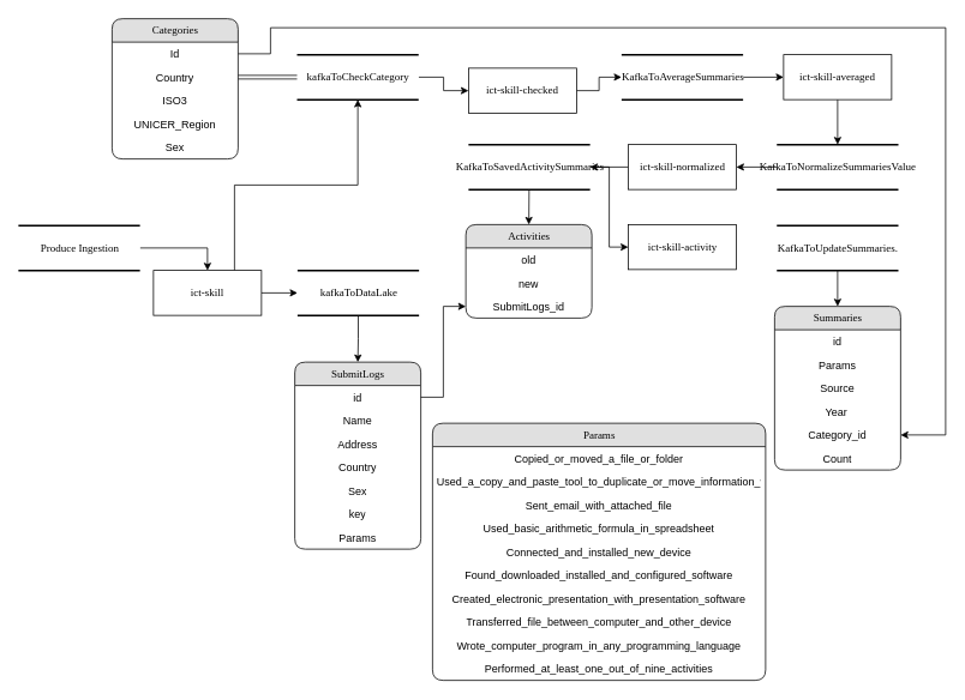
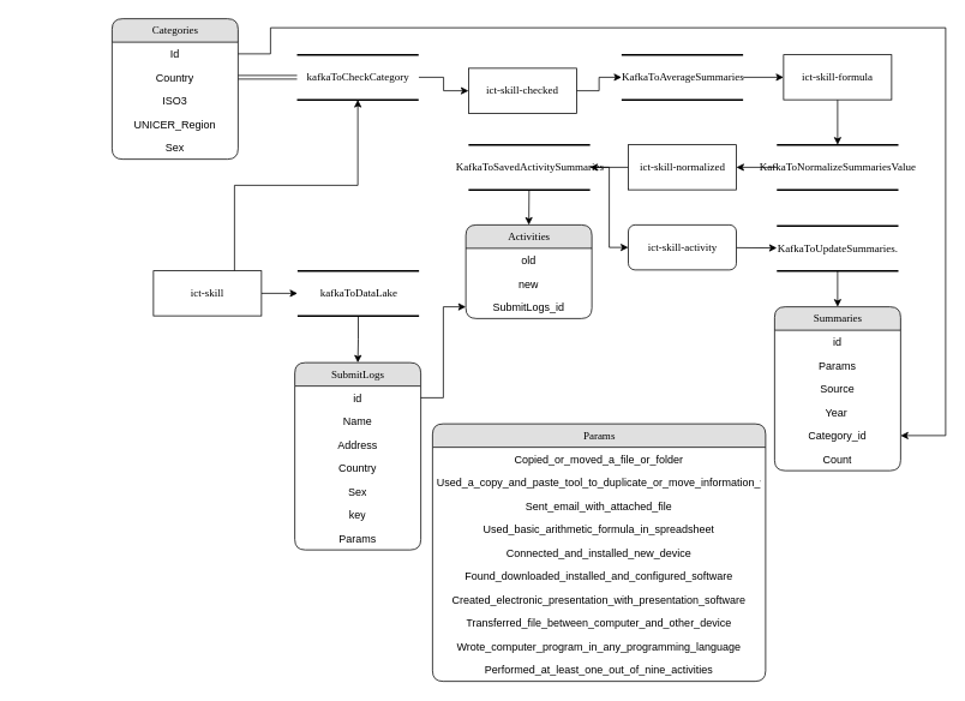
  <mxCell id="0" />
  <mxCell id="1" parent="0" />
  <mxCell id="2" value="" style="edgeStyle=orthogonalEdgeStyle;rounded=0;orthogonalLoop=1;jettySize=auto;html=1;" edge="1" parent="1" source="3" target="9"><mxGeometry relative="1" as="geometry" /></mxCell>
  <mxCell id="3" value="kafkaToDataLake" style="html=1;rounded=0;shadow=0;comic=0;labelBackgroundColor=none;strokeWidth=2;fontFamily=Verdana;fontSize=12;align=center;shape=mxgraph.ios7ui.horLines;" vertex="1" parent="1"><mxGeometry x="330" y="300" width="135" height="50" as="geometry" /></mxCell>
  <mxCell id="4" value="" style="edgeStyle=orthogonalEdgeStyle;rounded=0;orthogonalLoop=1;jettySize=auto;html=1;" edge="1" parent="1" source="6" target="3"><mxGeometry relative="1" as="geometry" /></mxCell>
  <mxCell id="5" style="edgeStyle=orthogonalEdgeStyle;rounded=0;orthogonalLoop=1;jettySize=auto;html=1;exitX=0.75;exitY=0;exitDx=0;exitDy=0;" edge="1" parent="1" source="6" target="29"><mxGeometry relative="1" as="geometry" /></mxCell>
  <mxCell id="6" value="ict-skill" style="whiteSpace=wrap;html=1;rounded=0;shadow=0;comic=0;labelBackgroundColor=none;strokeWidth=1;fontFamily=Verdana;fontSize=12;align=center;" vertex="1" parent="1"><mxGeometry x="170" y="300" width="120" height="50" as="geometry" /></mxCell>
- <mxCell id="7" style="edgeStyle=orthogonalEdgeStyle;rounded=0;orthogonalLoop=1;jettySize=auto;html=1;entryX=0.5;entryY=0;entryDx=0;entryDy=0;" edge="1" parent="1" source="8" target="6"><mxGeometry relative="1" as="geometry" /></mxCell>
- <mxCell id="8" value="Produce Ingestion" style="html=1;rounded=0;shadow=0;comic=0;labelBackgroundColor=none;strokeWidth=2;fontFamily=Verdana;fontSize=12;align=center;shape=mxgraph.ios7ui.horLines;" vertex="1" parent="1"><mxGeometry x="20" y="250" width="135" height="50" as="geometry" /></mxCell>
  <mxCell id="9" value="SubmitLogs" style="swimlane;html=1;fontStyle=0;childLayout=stackLayout;horizontal=1;startSize=26;fillColor=#e0e0e0;horizontalStack=0;resizeParent=1;resizeLast=0;collapsible=1;marginBottom=0;swimlaneFillColor=#ffffff;align=center;rounded=1;shadow=0;comic=0;labelBackgroundColor=none;strokeWidth=1;fontFamily=Verdana;fontSize=12" vertex="1" parent="1"><mxGeometry x="327" y="402" width="140" height="208" as="geometry" /></mxCell>
  <mxCell id="10" value="id" style="text;html=1;strokeColor=none;fillColor=none;spacingLeft=4;spacingRight=4;whiteSpace=wrap;overflow=hidden;rotatable=0;points=[[0,0.5],[1,0.5]];portConstraint=eastwest;align=center;" vertex="1" parent="9"><mxGeometry y="26" width="140" height="26" as="geometry" /></mxCell>
  <mxCell id="11" value="Name" style="text;html=1;strokeColor=none;fillColor=none;spacingLeft=4;spacingRight=4;whiteSpace=wrap;overflow=hidden;rotatable=0;points=[[0,0.5],[1,0.5]];portConstraint=eastwest;align=center;" vertex="1" parent="9"><mxGeometry y="52" width="140" height="26" as="geometry" /></mxCell>
  <mxCell id="12" value="Address" style="text;html=1;strokeColor=none;fillColor=none;spacingLeft=4;spacingRight=4;whiteSpace=wrap;overflow=hidden;rotatable=0;points=[[0,0.5],[1,0.5]];portConstraint=eastwest;align=center;" vertex="1" parent="9"><mxGeometry y="78" width="140" height="26" as="geometry" /></mxCell>
  <mxCell id="13" value="Country" style="text;html=1;strokeColor=none;fillColor=none;spacingLeft=4;spacingRight=4;whiteSpace=wrap;overflow=hidden;rotatable=0;points=[[0,0.5],[1,0.5]];portConstraint=eastwest;align=center;" vertex="1" parent="9"><mxGeometry y="104" width="140" height="26" as="geometry" /></mxCell>
  <mxCell id="14" value="Sex" style="text;html=1;strokeColor=none;fillColor=none;spacingLeft=4;spacingRight=4;whiteSpace=wrap;overflow=hidden;rotatable=0;points=[[0,0.5],[1,0.5]];portConstraint=eastwest;align=center;" vertex="1" parent="9"><mxGeometry y="130" width="140" height="26" as="geometry" /></mxCell>
  <mxCell id="15" value="key" style="text;html=1;strokeColor=none;fillColor=none;spacingLeft=4;spacingRight=4;whiteSpace=wrap;overflow=hidden;rotatable=0;points=[[0,0.5],[1,0.5]];portConstraint=eastwest;align=center;" vertex="1" parent="9"><mxGeometry y="156" width="140" height="26" as="geometry" /></mxCell>
  <mxCell id="16" value="Params" style="text;html=1;strokeColor=none;fillColor=none;spacingLeft=4;spacingRight=4;whiteSpace=wrap;overflow=hidden;rotatable=0;points=[[0,0.5],[1,0.5]];portConstraint=eastwest;align=center;" vertex="1" parent="9"><mxGeometry y="182" width="140" height="26" as="geometry" /></mxCell>
  <mxCell id="17" value="Params" style="swimlane;html=1;fontStyle=0;childLayout=stackLayout;horizontal=1;startSize=26;fillColor=#e0e0e0;horizontalStack=0;resizeParent=1;resizeLast=0;collapsible=1;marginBottom=0;swimlaneFillColor=#ffffff;align=center;rounded=1;shadow=0;comic=0;labelBackgroundColor=none;strokeWidth=1;fontFamily=Verdana;fontSize=12" vertex="1" parent="1"><mxGeometry x="480" y="470" width="370" height="286" as="geometry" /></mxCell>
  <mxCell id="18" value="Copied_or_moved_a_file_or_folder" style="text;html=1;strokeColor=none;fillColor=none;spacingLeft=4;spacingRight=4;whiteSpace=wrap;overflow=hidden;rotatable=0;points=[[0,0.5],[1,0.5]];portConstraint=eastwest;align=center;" vertex="1" parent="17"><mxGeometry y="26" width="370" height="26" as="geometry" /></mxCell>
  <mxCell id="19" value="Used_a_copy_and_paste_tool_to_duplicate_or_move_information_wit" style="text;html=1;strokeColor=none;fillColor=none;spacingLeft=4;spacingRight=4;whiteSpace=wrap;overflow=hidden;rotatable=0;points=[[0,0.5],[1,0.5]];portConstraint=eastwest;align=center;" vertex="1" parent="17"><mxGeometry y="52" width="370" height="26" as="geometry" /></mxCell>
  <mxCell id="20" value="Sent_email_with_attached_file" style="text;html=1;strokeColor=none;fillColor=none;spacingLeft=4;spacingRight=4;whiteSpace=wrap;overflow=hidden;rotatable=0;points=[[0,0.5],[1,0.5]];portConstraint=eastwest;align=center;" vertex="1" parent="17"><mxGeometry y="78" width="370" height="26" as="geometry" /></mxCell>
  <mxCell id="21" value="Used_basic_arithmetic_formula_in_spreadsheet" style="text;html=1;strokeColor=none;fillColor=none;spacingLeft=4;spacingRight=4;whiteSpace=wrap;overflow=hidden;rotatable=0;points=[[0,0.5],[1,0.5]];portConstraint=eastwest;align=center;" vertex="1" parent="17"><mxGeometry y="104" width="370" height="26" as="geometry" /></mxCell>
  <mxCell id="22" value="Connected_and_installed_new_device" style="text;html=1;strokeColor=none;fillColor=none;spacingLeft=4;spacingRight=4;whiteSpace=wrap;overflow=hidden;rotatable=0;points=[[0,0.5],[1,0.5]];portConstraint=eastwest;align=center;" vertex="1" parent="17"><mxGeometry y="130" width="370" height="26" as="geometry" /></mxCell>
  <mxCell id="23" value="Found_downloaded_installed_and_configured_software" style="text;html=1;strokeColor=none;fillColor=none;spacingLeft=4;spacingRight=4;whiteSpace=wrap;overflow=hidden;rotatable=0;points=[[0,0.5],[1,0.5]];portConstraint=eastwest;align=center;" vertex="1" parent="17"><mxGeometry y="156" width="370" height="26" as="geometry" /></mxCell>
  <mxCell id="24" value="Created_electronic_presentation_with_presentation_software" style="text;html=1;strokeColor=none;fillColor=none;spacingLeft=4;spacingRight=4;whiteSpace=wrap;overflow=hidden;rotatable=0;points=[[0,0.5],[1,0.5]];portConstraint=eastwest;align=center;" vertex="1" parent="17"><mxGeometry y="182" width="370" height="26" as="geometry" /></mxCell>
  <mxCell id="25" value="&lt;div&gt;Transferred_file_between_computer_and_other_device&lt;/div&gt;&lt;div&gt;&lt;br&gt;&lt;/div&gt;" style="text;html=1;strokeColor=none;fillColor=none;spacingLeft=4;spacingRight=4;whiteSpace=wrap;overflow=hidden;rotatable=0;points=[[0,0.5],[1,0.5]];portConstraint=eastwest;align=center;" vertex="1" parent="17"><mxGeometry y="208" width="370" height="26" as="geometry" /></mxCell>
  <mxCell id="26" value="&lt;div&gt;Wrote_computer_program_in_any_programming_language&lt;br&gt;&lt;/div&gt;" style="text;html=1;strokeColor=none;fillColor=none;spacingLeft=4;spacingRight=4;whiteSpace=wrap;overflow=hidden;rotatable=0;points=[[0,0.5],[1,0.5]];portConstraint=eastwest;align=center;" vertex="1" parent="17"><mxGeometry y="234" width="370" height="26" as="geometry" /></mxCell>
  <mxCell id="27" value="&lt;div&gt;Performed_at_least_one_out_of_nine_activities&lt;br&gt;&lt;/div&gt;" style="text;html=1;strokeColor=none;fillColor=none;spacingLeft=4;spacingRight=4;whiteSpace=wrap;overflow=hidden;rotatable=0;points=[[0,0.5],[1,0.5]];portConstraint=eastwest;align=center;" vertex="1" parent="17"><mxGeometry y="260" width="370" height="26" as="geometry" /></mxCell>
  <mxCell id="28" value="" style="edgeStyle=orthogonalEdgeStyle;rounded=0;orthogonalLoop=1;jettySize=auto;html=1;" edge="1" parent="1" source="29" target="31"><mxGeometry relative="1" as="geometry" /></mxCell>
  <mxCell id="29" value="kafkaToCheckCategory" style="html=1;rounded=0;shadow=0;comic=0;labelBackgroundColor=none;strokeWidth=2;fontFamily=Verdana;fontSize=12;align=center;shape=mxgraph.ios7ui.horLines;" vertex="1" parent="1"><mxGeometry x="329.5" y="60" width="135" height="50" as="geometry" /></mxCell>
  <mxCell id="30" value="" style="edgeStyle=orthogonalEdgeStyle;rounded=0;orthogonalLoop=1;jettySize=auto;html=1;" edge="1" parent="1" source="31" target="33"><mxGeometry relative="1" as="geometry" /></mxCell>
  <mxCell id="31" value="ict-skill-checked" style="whiteSpace=wrap;html=1;rounded=0;shadow=0;comic=0;labelBackgroundColor=none;strokeWidth=1;fontFamily=Verdana;fontSize=12;align=center;" vertex="1" parent="1"><mxGeometry x="520" y="75" width="120" height="50" as="geometry" /></mxCell>
  <mxCell id="32" value="" style="edgeStyle=orthogonalEdgeStyle;rounded=0;orthogonalLoop=1;jettySize=auto;html=1;" edge="1" parent="1" source="33" target="35"><mxGeometry relative="1" as="geometry" /></mxCell>
  <mxCell id="33" value="KafkaToAverageSummaries" style="html=1;rounded=0;shadow=0;comic=0;labelBackgroundColor=none;strokeWidth=2;fontFamily=Verdana;fontSize=12;align=center;shape=mxgraph.ios7ui.horLines;" vertex="1" parent="1"><mxGeometry x="690" y="60" width="135" height="50" as="geometry" /></mxCell>
  <mxCell id="34" value="" style="edgeStyle=none;rounded=0;orthogonalLoop=1;jettySize=auto;html=1;" edge="1" parent="1" source="35" target="44"><mxGeometry relative="1" as="geometry" /></mxCell>
- <mxCell id="35" value="ict-skill-averaged" style="whiteSpace=wrap;html=1;rounded=0;shadow=0;comic=0;labelBackgroundColor=none;strokeWidth=1;fontFamily=Verdana;fontSize=12;align=center;" vertex="1" parent="1"><mxGeometry x="870" y="60" width="120" height="50" as="geometry" /></mxCell>
+ <mxCell id="35" value="ict-skill-formula" style="whiteSpace=wrap;html=1;rounded=0;shadow=0;comic=0;labelBackgroundColor=none;strokeWidth=1;fontFamily=Verdana;fontSize=12;align=center;" vertex="1" parent="1"><mxGeometry x="870" y="60" width="120" height="50" as="geometry" /></mxCell>
  <mxCell id="36" value="Categories" style="swimlane;html=1;fontStyle=0;childLayout=stackLayout;horizontal=1;startSize=26;fillColor=#e0e0e0;horizontalStack=0;resizeParent=1;resizeLast=0;collapsible=1;marginBottom=0;swimlaneFillColor=#ffffff;align=center;rounded=1;shadow=0;comic=0;labelBackgroundColor=none;strokeWidth=1;fontFamily=Verdana;fontSize=12" vertex="1" parent="1"><mxGeometry x="124" y="20" width="140" height="156" as="geometry" /></mxCell>
  <mxCell id="37" value="Id" style="text;html=1;strokeColor=none;fillColor=none;spacingLeft=4;spacingRight=4;whiteSpace=wrap;overflow=hidden;rotatable=0;points=[[0,0.5],[1,0.5]];portConstraint=eastwest;align=center;" vertex="1" parent="36"><mxGeometry y="26" width="140" height="26" as="geometry" /></mxCell>
  <mxCell id="38" value="Country" style="text;html=1;strokeColor=none;fillColor=none;spacingLeft=4;spacingRight=4;whiteSpace=wrap;overflow=hidden;rotatable=0;points=[[0,0.5],[1,0.5]];portConstraint=eastwest;align=center;" vertex="1" parent="36"><mxGeometry y="52" width="140" height="26" as="geometry" /></mxCell>
  <mxCell id="39" value="ISO3" style="text;html=1;strokeColor=none;fillColor=none;spacingLeft=4;spacingRight=4;whiteSpace=wrap;overflow=hidden;rotatable=0;points=[[0,0.5],[1,0.5]];portConstraint=eastwest;align=center;" vertex="1" parent="36"><mxGeometry y="78" width="140" height="26" as="geometry" /></mxCell>
  <mxCell id="40" value="UNICER_Region" style="text;html=1;strokeColor=none;fillColor=none;spacingLeft=4;spacingRight=4;whiteSpace=wrap;overflow=hidden;rotatable=0;points=[[0,0.5],[1,0.5]];portConstraint=eastwest;align=center;" vertex="1" parent="36"><mxGeometry y="104" width="140" height="26" as="geometry" /></mxCell>
  <mxCell id="41" value="Sex" style="text;html=1;strokeColor=none;fillColor=none;spacingLeft=4;spacingRight=4;whiteSpace=wrap;overflow=hidden;rotatable=0;points=[[0,0.5],[1,0.5]];portConstraint=eastwest;align=center;" vertex="1" parent="36"><mxGeometry y="130" width="140" height="26" as="geometry" /></mxCell>
  <mxCell id="42" style="edgeStyle=none;shape=link;rounded=0;orthogonalLoop=1;jettySize=auto;html=1;exitX=1;exitY=0.5;exitDx=0;exitDy=0;" edge="1" parent="1" source="38" target="29"><mxGeometry relative="1" as="geometry" /></mxCell>
  <mxCell id="43" value="" style="edgeStyle=none;rounded=0;orthogonalLoop=1;jettySize=auto;html=1;" edge="1" parent="1" source="44" target="51"><mxGeometry relative="1" as="geometry" /></mxCell>
  <mxCell id="44" value="KafkaToNormalizeSummariesValue" style="html=1;rounded=0;shadow=0;comic=0;labelBackgroundColor=none;strokeWidth=2;fontFamily=Verdana;fontSize=12;align=center;shape=mxgraph.ios7ui.horLines;" vertex="1" parent="1"><mxGeometry x="862.5" y="160" width="135" height="50" as="geometry" /></mxCell>
  <mxCell id="45" style="edgeStyle=orthogonalEdgeStyle;rounded=0;orthogonalLoop=1;jettySize=auto;html=1;entryX=0.5;entryY=0;entryDx=0;entryDy=0;" edge="1" parent="1" source="46" target="59"><mxGeometry relative="1" as="geometry" /></mxCell>
  <mxCell id="46" value="KafkaToUpdateSummaries." style="html=1;rounded=0;shadow=0;comic=0;labelBackgroundColor=none;strokeWidth=2;fontFamily=Verdana;fontSize=12;align=center;shape=mxgraph.ios7ui.horLines;" vertex="1" parent="1"><mxGeometry x="862.5" y="250" width="135" height="50" as="geometry" /></mxCell>
  <mxCell id="47" value="" style="edgeStyle=none;rounded=0;orthogonalLoop=1;jettySize=auto;html=1;entryX=0.5;entryY=0;entryDx=0;entryDy=0;" edge="1" parent="1" source="49" target="54"><mxGeometry relative="1" as="geometry" /></mxCell>
  <mxCell id="48" style="edgeStyle=orthogonalEdgeStyle;rounded=0;orthogonalLoop=1;jettySize=auto;html=1;entryX=0;entryY=0.5;entryDx=0;entryDy=0;" edge="1" parent="1" source="49" target="53"><mxGeometry relative="1" as="geometry" /></mxCell>
  <mxCell id="49" value="KafkaToSavedActivitySummaries" style="html=1;rounded=0;shadow=0;comic=0;labelBackgroundColor=none;strokeWidth=2;fontFamily=Verdana;fontSize=12;align=center;shape=mxgraph.ios7ui.horLines;" vertex="1" parent="1"><mxGeometry x="520" y="160" width="135" height="50" as="geometry" /></mxCell>
  <mxCell id="50" value="" style="edgeStyle=none;rounded=0;orthogonalLoop=1;jettySize=auto;html=1;" edge="1" parent="1" source="51" target="49"><mxGeometry relative="1" as="geometry" /></mxCell>
  <mxCell id="51" value="ict-skill-normalized" style="whiteSpace=wrap;html=1;rounded=0;shadow=0;comic=0;labelBackgroundColor=none;strokeWidth=1;fontFamily=Verdana;fontSize=12;align=center;" vertex="1" parent="1"><mxGeometry x="697.5" y="160" width="120" height="50" as="geometry" /></mxCell>
- <mxCell id="53" value="ict-skill-activity" style="whiteSpace=wrap;html=1;rounded=0;shadow=0;comic=0;labelBackgroundColor=none;strokeWidth=1;fontFamily=Verdana;fontSize=12;align=center;" vertex="1" parent="1"><mxGeometry x="697.5" y="249" width="120" height="50" as="geometry" /></mxCell>
+ <mxCell id="52" value="" style="edgeStyle=none;rounded=0;orthogonalLoop=1;jettySize=auto;html=1;" edge="1" parent="1" source="53" target="46"><mxGeometry relative="1" as="geometry" /></mxCell>
+ <mxCell id="53" value="ict-skill-activity" style="whiteSpace=wrap;html=1;shadow=0;comic=0;labelBackgroundColor=none;strokeWidth=1;fontFamily=Verdana;fontSize=12;align=center;rounded=1;" vertex="1" parent="1"><mxGeometry x="697.5" y="249" width="120" height="50" as="geometry" /></mxCell>
  <mxCell id="54" value="Activities" style="swimlane;html=1;fontStyle=0;childLayout=stackLayout;horizontal=1;startSize=26;fillColor=#e0e0e0;horizontalStack=0;resizeParent=1;resizeLast=0;collapsible=1;marginBottom=0;swimlaneFillColor=#ffffff;align=center;rounded=1;shadow=0;comic=0;labelBackgroundColor=none;strokeWidth=1;fontFamily=Verdana;fontSize=12" vertex="1" parent="1"><mxGeometry x="517" y="249" width="140" height="104" as="geometry" /></mxCell>
  <mxCell id="55" value="old" style="text;html=1;strokeColor=none;fillColor=none;spacingLeft=4;spacingRight=4;whiteSpace=wrap;overflow=hidden;rotatable=0;points=[[0,0.5],[1,0.5]];portConstraint=eastwest;align=center;" vertex="1" parent="54"><mxGeometry y="26" width="140" height="26" as="geometry" /></mxCell>
  <mxCell id="56" value="new" style="text;html=1;strokeColor=none;fillColor=none;spacingLeft=4;spacingRight=4;whiteSpace=wrap;overflow=hidden;rotatable=0;points=[[0,0.5],[1,0.5]];portConstraint=eastwest;align=center;" vertex="1" parent="54"><mxGeometry y="52" width="140" height="26" as="geometry" /></mxCell>
  <mxCell id="57" value="SubmitLogs_id" style="text;html=1;strokeColor=none;fillColor=none;spacingLeft=4;spacingRight=4;whiteSpace=wrap;overflow=hidden;rotatable=0;points=[[0,0.5],[1,0.5]];portConstraint=eastwest;align=center;" vertex="1" parent="54"><mxGeometry y="78" width="140" height="26" as="geometry" /></mxCell>
  <mxCell id="58" style="edgeStyle=orthogonalEdgeStyle;rounded=0;orthogonalLoop=1;jettySize=auto;html=1;exitX=1;exitY=0.5;exitDx=0;exitDy=0;entryX=0;entryY=0.5;entryDx=0;entryDy=0;" edge="1" parent="1" source="10" target="57"><mxGeometry relative="1" as="geometry" /></mxCell>
  <mxCell id="59" value="Summaries" style="swimlane;html=1;fontStyle=0;childLayout=stackLayout;horizontal=1;startSize=26;fillColor=#e0e0e0;horizontalStack=0;resizeParent=1;resizeLast=0;collapsible=1;marginBottom=0;swimlaneFillColor=#ffffff;align=center;rounded=1;shadow=0;comic=0;labelBackgroundColor=none;strokeWidth=1;fontFamily=Verdana;fontSize=12" vertex="1" parent="1"><mxGeometry x="860" y="340" width="140" height="182" as="geometry" /></mxCell>
  <mxCell id="60" value="id" style="text;html=1;strokeColor=none;fillColor=none;spacingLeft=4;spacingRight=4;whiteSpace=wrap;overflow=hidden;rotatable=0;points=[[0,0.5],[1,0.5]];portConstraint=eastwest;align=center;" vertex="1" parent="59"><mxGeometry y="26" width="140" height="26" as="geometry" /></mxCell>
  <mxCell id="61" value="Params" style="text;html=1;strokeColor=none;fillColor=none;spacingLeft=4;spacingRight=4;whiteSpace=wrap;overflow=hidden;rotatable=0;points=[[0,0.5],[1,0.5]];portConstraint=eastwest;align=center;" vertex="1" parent="59"><mxGeometry y="52" width="140" height="26" as="geometry" /></mxCell>
  <mxCell id="62" value="Source" style="text;html=1;strokeColor=none;fillColor=none;spacingLeft=4;spacingRight=4;whiteSpace=wrap;overflow=hidden;rotatable=0;points=[[0,0.5],[1,0.5]];portConstraint=eastwest;align=center;" vertex="1" parent="59"><mxGeometry y="78" width="140" height="26" as="geometry" /></mxCell>
  <mxCell id="63" value="Year&lt;span style=&quot;white-space: pre;&quot;&gt;&#09;&lt;/span&gt;" style="text;html=1;strokeColor=none;fillColor=none;spacingLeft=4;spacingRight=4;whiteSpace=wrap;overflow=hidden;rotatable=0;points=[[0,0.5],[1,0.5]];portConstraint=eastwest;align=center;" vertex="1" parent="59"><mxGeometry y="104" width="140" height="26" as="geometry" /></mxCell>
  <mxCell id="64" value="Category_id" style="text;html=1;strokeColor=none;fillColor=none;spacingLeft=4;spacingRight=4;whiteSpace=wrap;overflow=hidden;rotatable=0;points=[[0,0.5],[1,0.5]];portConstraint=eastwest;align=center;" vertex="1" parent="59"><mxGeometry y="130" width="140" height="26" as="geometry" /></mxCell>
  <mxCell id="65" value="Count" style="text;html=1;strokeColor=none;fillColor=none;spacingLeft=4;spacingRight=4;whiteSpace=wrap;overflow=hidden;rotatable=0;points=[[0,0.5],[1,0.5]];portConstraint=eastwest;align=center;" vertex="1" parent="59"><mxGeometry y="156" width="140" height="26" as="geometry" /></mxCell>
  <mxCell id="66" style="edgeStyle=orthogonalEdgeStyle;rounded=0;orthogonalLoop=1;jettySize=auto;html=1;exitX=1;exitY=0.5;exitDx=0;exitDy=0;entryX=1;entryY=0.5;entryDx=0;entryDy=0;" edge="1" parent="1" source="37" target="64"><mxGeometry relative="1" as="geometry"><Array as="points"><mxPoint x="300" y="59" /><mxPoint x="300" y="30" /><mxPoint x="1050" y="30" /><mxPoint x="1050" y="483" /></Array></mxGeometry></mxCell>
